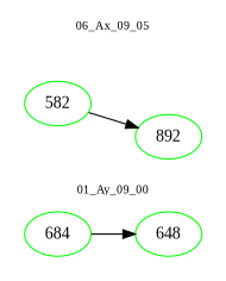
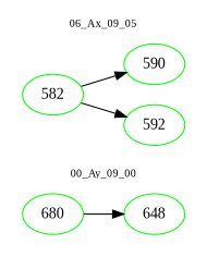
  digraph {
    fontname="Liberation Serif"
    rankdir=LR
    node [color=green fontname="Liberation Serif"]
    edge [color=black fontname="Liberation Serif"]
-   n1 [label=684]
+   n1 [label=680]
    n2 [label=648]
    n3 [label=582]
-   n4 [label=892]
+   n4 [label=592]
+   n5 [label=590]
    subgraph cluster_1 {
      color=white
      fontsize=10
-     label="01_Ay_09_00"
+     label="00_Ay_09_00"
      n1
      n2
    }
    subgraph cluster_2 {
      color=white
      fontsize=10
      label="06_Ax_09_05"
      n3
      n4
+     n5
    }
    n1 -> n2
    n3 -> n4
+   n3 -> n5
  }
